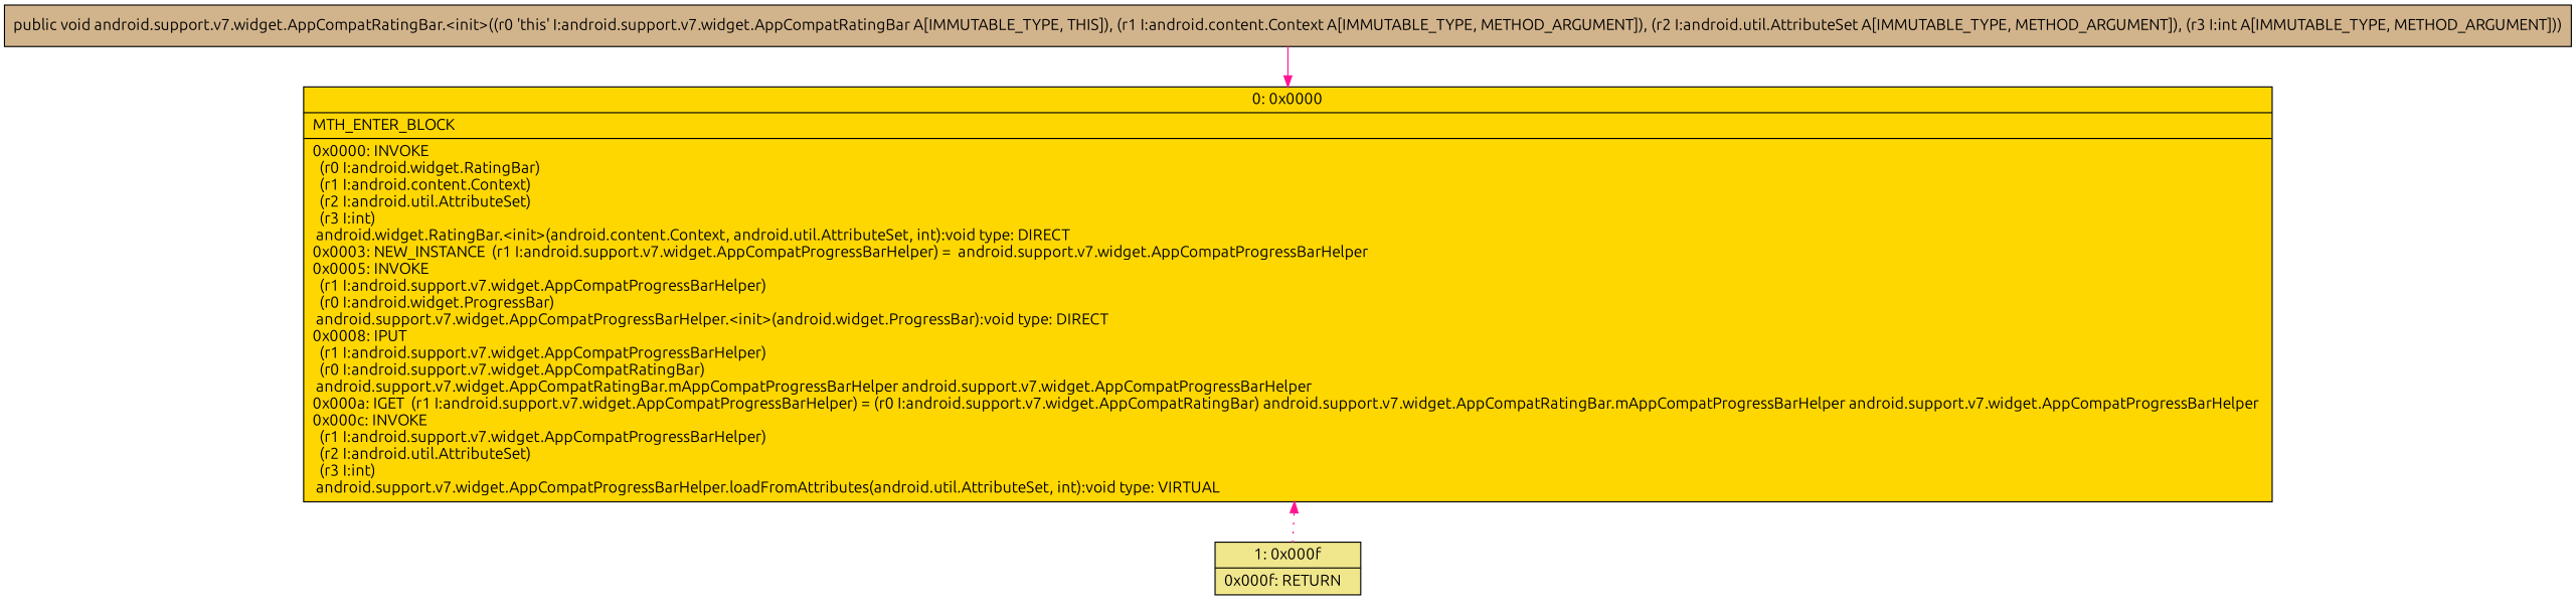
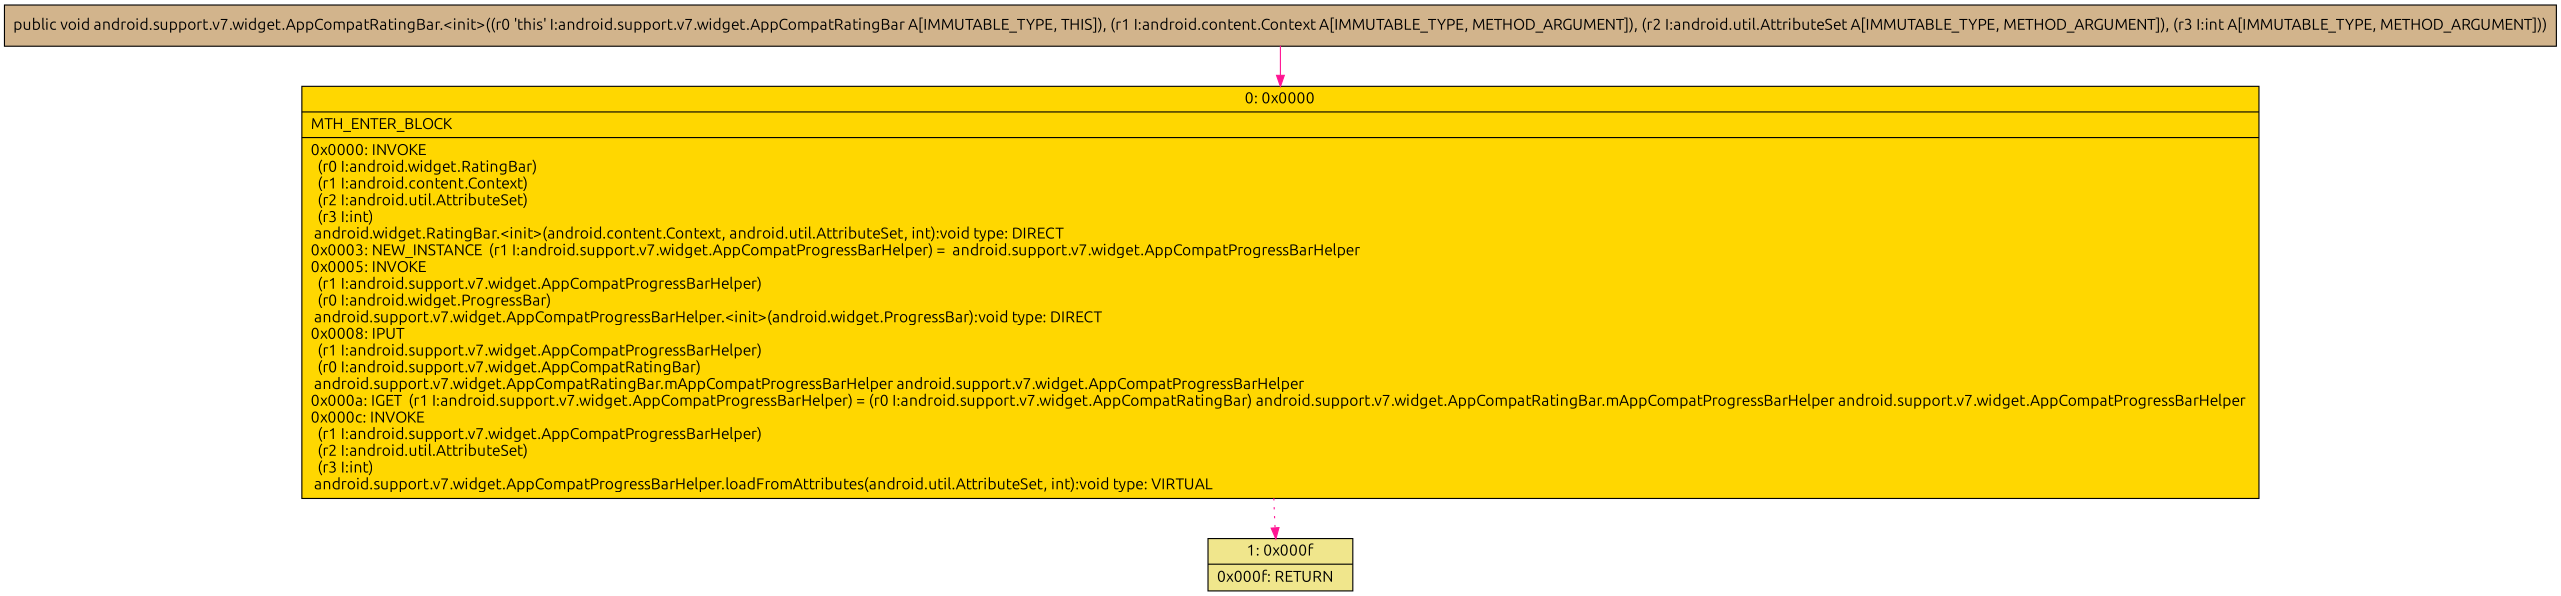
  digraph {
    fontname=Ubuntu
    node [shape=record style=filled fontname=Ubuntu]
    edge [color=deeppink fontname=Ubuntu]
    n1 [label="{0\:\ 0x0000|MTH_ENTER_BLOCK\l|0x0000: INVOKE  \l  (r0 I:android.widget.RatingBar)\l  (r1 I:android.content.Context)\l  (r2 I:android.util.AttributeSet)\l  (r3 I:int)\l android.widget.RatingBar.\<init\>(android.content.Context, android.util.AttributeSet, int):void type: DIRECT \l0x0003: NEW_INSTANCE  (r1 I:android.support.v7.widget.AppCompatProgressBarHelper) =  android.support.v7.widget.AppCompatProgressBarHelper \l0x0005: INVOKE  \l  (r1 I:android.support.v7.widget.AppCompatProgressBarHelper)\l  (r0 I:android.widget.ProgressBar)\l android.support.v7.widget.AppCompatProgressBarHelper.\<init\>(android.widget.ProgressBar):void type: DIRECT \l0x0008: IPUT  \l  (r1 I:android.support.v7.widget.AppCompatProgressBarHelper)\l  (r0 I:android.support.v7.widget.AppCompatRatingBar)\l android.support.v7.widget.AppCompatRatingBar.mAppCompatProgressBarHelper android.support.v7.widget.AppCompatProgressBarHelper \l0x000a: IGET  (r1 I:android.support.v7.widget.AppCompatProgressBarHelper) = (r0 I:android.support.v7.widget.AppCompatRatingBar) android.support.v7.widget.AppCompatRatingBar.mAppCompatProgressBarHelper android.support.v7.widget.AppCompatProgressBarHelper \l0x000c: INVOKE  \l  (r1 I:android.support.v7.widget.AppCompatProgressBarHelper)\l  (r2 I:android.util.AttributeSet)\l  (r3 I:int)\l android.support.v7.widget.AppCompatProgressBarHelper.loadFromAttributes(android.util.AttributeSet, int):void type: VIRTUAL \l}" fillcolor=gold]
    n2 [label="{1\:\ 0x000f|0x000f: RETURN   \l}" fillcolor=khaki]
    n3 [label="{public void android.support.v7.widget.AppCompatRatingBar.\<init\>((r0 'this' I:android.support.v7.widget.AppCompatRatingBar A[IMMUTABLE_TYPE, THIS]), (r1 I:android.content.Context A[IMMUTABLE_TYPE, METHOD_ARGUMENT]), (r2 I:android.util.AttributeSet A[IMMUTABLE_TYPE, METHOD_ARGUMENT]), (r3 I:int A[IMMUTABLE_TYPE, METHOD_ARGUMENT])) }" fillcolor=tan]
-   n2 -> n1 [style=dotted]
+   n1 -> n2 [style=dotted]
    n3 -> n1 [style=solid]
  }
